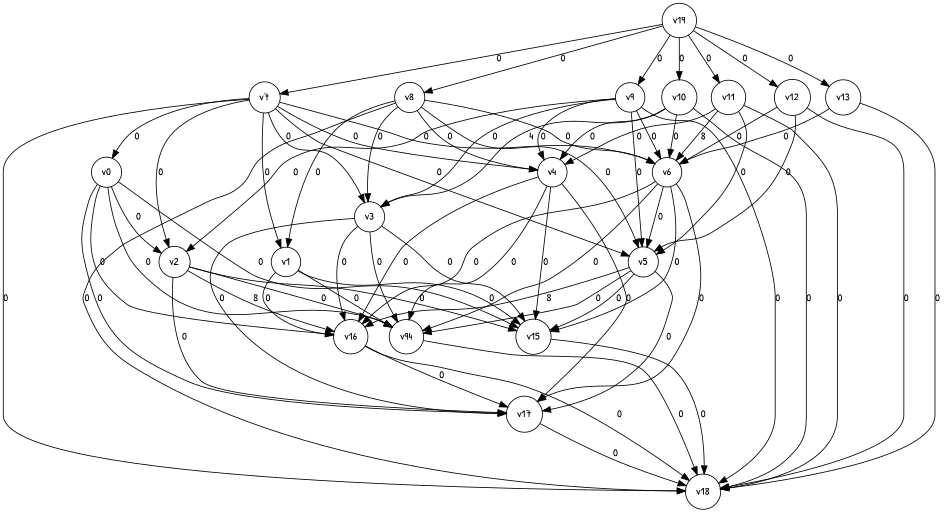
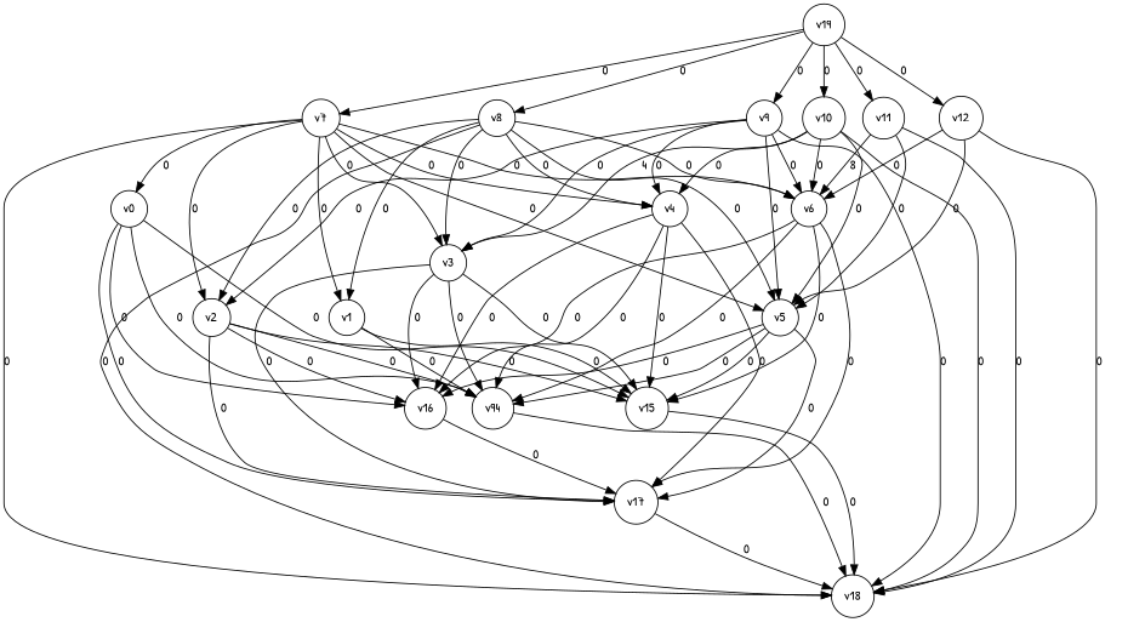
  digraph {
    fontname="Patrick Hand"
    node [fontname="Patrick Hand" shape=circle]
    edge [fontname="Patrick Hand"]
    n1 [label=v0]
    n2 [label=v94]
    n3 [label=v15]
    n4 [label=v16]
    n5 [label=v17]
    n6 [label=v18]
    n7 [label=v1]
    n8 [label=v2]
    n9 [label=v3]
    n10 [label=v4]
    n11 [label=v5]
    n12 [label=v6]
    n13 [label=v7]
    n14 [label=v8]
    n15 [label=v9]
    n16 [label=v10]
    n17 [label=v11]
    n18 [label=v12]
-   n19 [label=v13]
    n20 [label=v19]
    n1 -> n2 [label=0]
    n1 -> n3 [label=0]
    n1 -> n4 [label=0]
    n1 -> n5 [label=0]
    n2 -> n6 [label=0]
    n3 -> n6 [label=0]
    n4 -> n5 [label=0]
-   n4 -> n6 [label=0]
    n5 -> n6 [label=0]
    n7 -> n2 [label=0]
    n7 -> n3 [label=0]
-   n7 -> n4 [label=0]
    n8 -> n2 [label=0]
    n8 -> n3 [label=0]
-   n8 -> n4 [label=8]
+   n8 -> n4 [label=0]
    n8 -> n5 [label=0]
    n9 -> n2 [label=0]
    n9 -> n3 [label=0]
    n9 -> n4 [label=0]
    n9 -> n5 [label=0]
    n10 -> n2 [label=0]
    n10 -> n3 [label=0]
    n10 -> n4 [label=0]
    n10 -> n5 [label=0]
    n11 -> n2 [label=0]
    n11 -> n3 [label=0]
-   n11 -> n4 [label=8]
+   n11 -> n4 [label=0]
    n11 -> n5 [label=0]
    n12 -> n2 [label=0]
    n12 -> n3 [label=0]
    n12 -> n4 [label=0]
    n12 -> n5 [label=0]
    n13 -> n1 [label=0]
    n13 -> n6 [label=0]
    n13 -> n7 [label=0]
    n13 -> n8 [label=0]
    n13 -> n9 [label=0]
    n13 -> n10 [label=0]
    n13 -> n11 [label=0]
    n13 -> n12 [label=0]
    n14 -> n6 [label=0]
    n14 -> n7 [label=0]
-   n1 -> n8 [label=0]
+   n14 -> n8 [label=0]
    n14 -> n9 [label=0]
    n14 -> n10 [label=0]
    n14 -> n11 [label=0]
    n14 -> n12 [label=0]
    n15 -> n6 [label=0]
    n15 -> n8 [label=0]
    n15 -> n9 [label=0]
    n15 -> n10 [label=0]
    n15 -> n11 [label=0]
    n15 -> n12 [label=0]
    n16 -> n6 [label=0]
    n16 -> n9 [label=4]
    n16 -> n10 [label=0]
-   n12 -> n11 [label=0]
+   n16 -> n11 [label=0]
    n16 -> n12 [label=0]
    n17 -> n6 [label=0]
-   n17 -> n10 [label=0]
    n17 -> n11 [label=0]
    n17 -> n12 [label=8]
    n18 -> n6 [label=0]
    n18 -> n11 [label=0]
    n18 -> n12 [label=0]
-   n19 -> n6 [label=0]
-   n19 -> n12 [label=0]
    n20 -> n13 [label=0]
    n20 -> n14 [label=0]
    n20 -> n15 [label=0]
    n20 -> n16 [label=0]
    n20 -> n17 [label=0]
    n20 -> n18 [label=0]
-   n20 -> n19 [label=0]
  }
